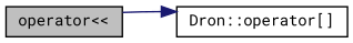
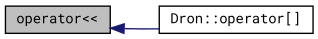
  digraph {
    rankdir=LR
    fontname="Roboto Mono"
    node [color=black fontname="Roboto Mono" fontsize=10 shape=record style=filled]
    n1 [fillcolor=grey75 fontcolor=black height=0.2 label="operator\<\<" width=0.4]
    n2 [fillcolor=white height=0.2 label="Dron::operator[]" width=0.4]
-   n2 -> n1 [color=midnightblue dir=back fontname="Roboto Mono" fontsize=10 labelfontname=Helvetica labelfontsize=10 style=solid]
+   n1 -> n2 [color=midnightblue dir=back fontname="Roboto Mono" fontsize=10 labelfontname=Helvetica labelfontsize=10 style=solid]
  }
